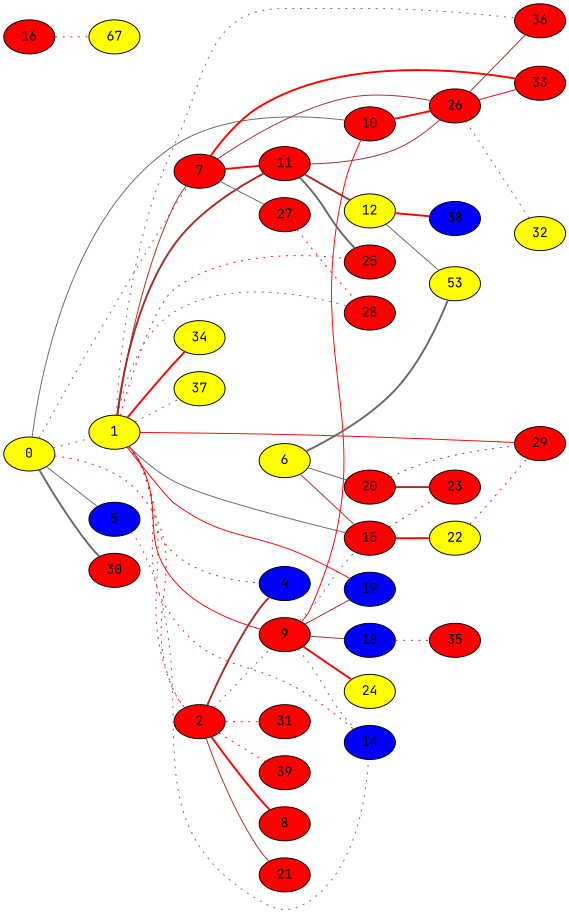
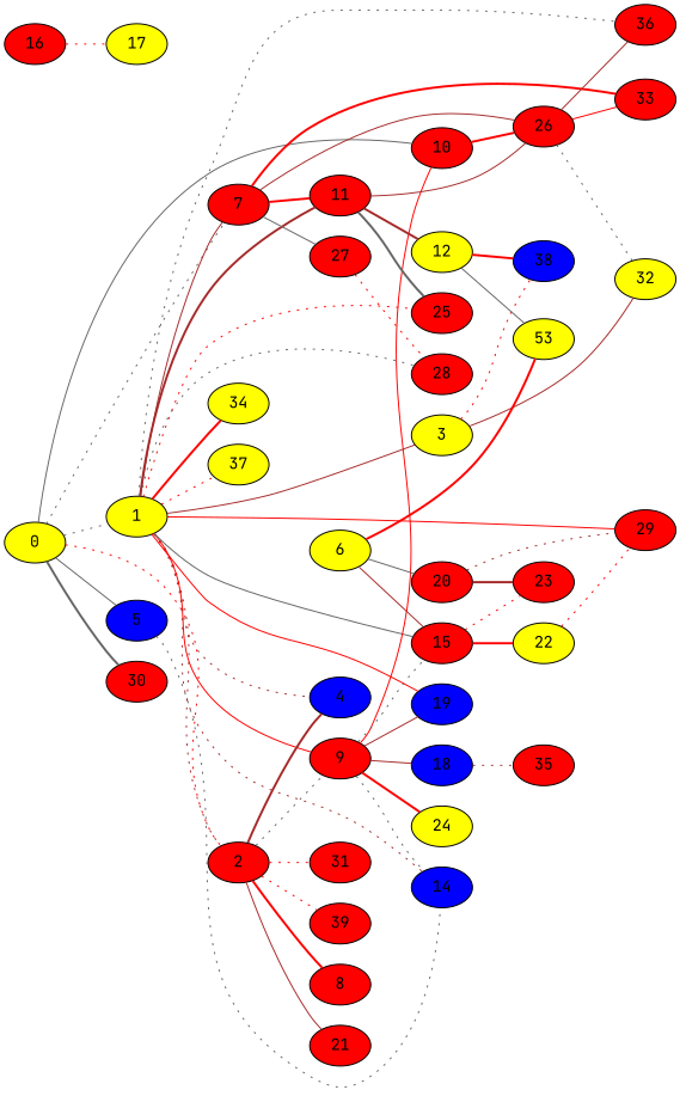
  graph {
    fontname="JetBrains Mono"
    rankdir=LR
    node [fillcolor=red fontname="JetBrains Mono" style=filled]
    edge [color=red fontname="JetBrains Mono" style=dotted]
    0 [fillcolor=yellow]
    1 [fillcolor=yellow]
    2
    5 [fillcolor=blue]
    7
    10
    30
+   3 [fillcolor=yellow]
    4 [fillcolor=blue]
    9
    11
    14 [fillcolor=blue]
    15
    19 [fillcolor=blue]
    25
    28
    29
    34 [fillcolor=yellow]
    36
    37 [fillcolor=yellow]
    8
    21
    31
    39
    26
    27
    33
    32 [fillcolor=yellow]
    38 [fillcolor=blue]
    18 [fillcolor=blue]
    24 [fillcolor=yellow]
    12 [fillcolor=yellow]
    22 [fillcolor=yellow]
    23
    6 [fillcolor=yellow]
    n36 [fillcolor=yellow label=53]
    20
    35
-   17 [fillcolor=yellow label=67]
+   17 [fillcolor=yellow]
    16
    0 -- 1 [color=gray40]
    0 -- 2
    0 -- 5 [color=gray40 style=solid]
    0 -- 7 [color=gray40]
    0 -- 10 [color=gray40 style=solid]
    0 -- 30 [color=gray40 style=bold]
    1 -- 2 [color=brown]
    1 -- 7 [color=brown style=solid]
+   1 -- 3 [color=brown style=solid]
    1 -- 4 [color=brown]
    1 -- 9 [style=solid]
    1 -- 11 [color=brown style=bold]
    1 -- 14 [color=brown]
    1 -- 15 [color=gray40 style=solid]
    1 -- 19 [style=solid]
    1 -- 25
    1 -- 28 [color=gray40]
    1 -- 29 [style=solid]
    1 -- 34 [style=bold]
    1 -- 36 [color=gray40]
-   1 -- 37 [color=gray40]
+   1 -- 37
    2 -- 4 [color=brown style=bold]
    2 -- 9 [color=gray40]
    2 -- 8 [style=bold]
    2 -- 21 [color=brown style=solid]
    2 -- 31
    2 -- 39
    5 -- 14 [color=gray40]
    7 -- 11 [style=bold]
    7 -- 26 [color=brown style=solid]
    7 -- 27 [color=gray40 style=solid]
    7 -- 33 [style=bold]
    10 -- 26 [style=bold]
+   3 -- 32 [color=brown style=solid]
+   3 -- 38
    9 -- 10 [style=solid]
    9 -- 14 [color=gray40]
    9 -- 15 [color=gray40]
    9 -- 19 [color=brown style=solid]
    9 -- 18 [color=brown style=solid]
    9 -- 24 [style=bold]
    11 -- 25 [color=gray40 style=bold]
    11 -- 26 [color=brown style=solid]
    11 -- 12 [color=brown style=bold]
    15 -- 22 [style=bold]
    15 -- 23
    26 -- 36 [color=brown style=solid]
    26 -- 33 [style=solid]
    26 -- 32 [color=gray40]
    27 -- 28
    18 -- 35 [color=brown]
    12 -- 38 [style=bold]
    12 -- n36 [color=gray40 style=solid]
    22 -- 29
    6 -- 15 [color=brown style=solid]
-   6 -- n36 [color=gray40 style=bold]
+   6 -- n36 [style=bold]
    6 -- 20 [color=gray40 style=solid]
    20 -- 29 [color=brown]
    20 -- 23 [color=brown style=bold]
    16 -- 17
  }
